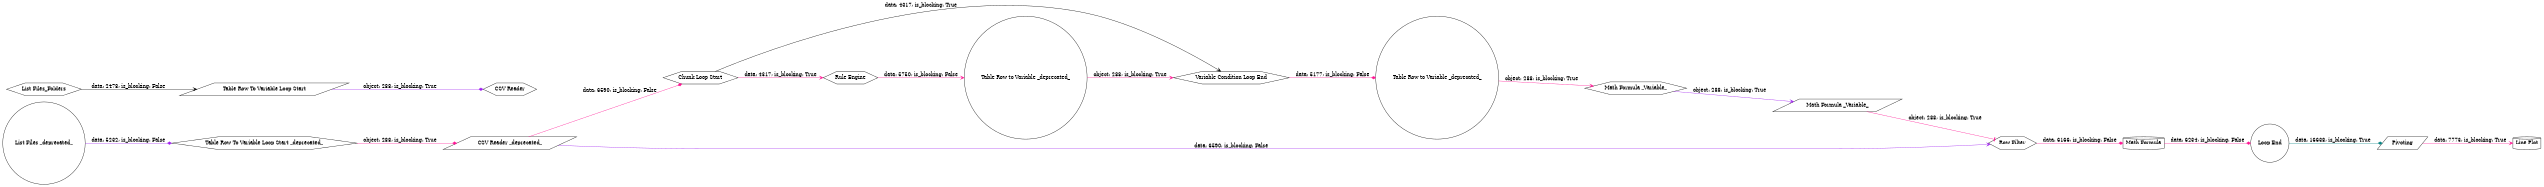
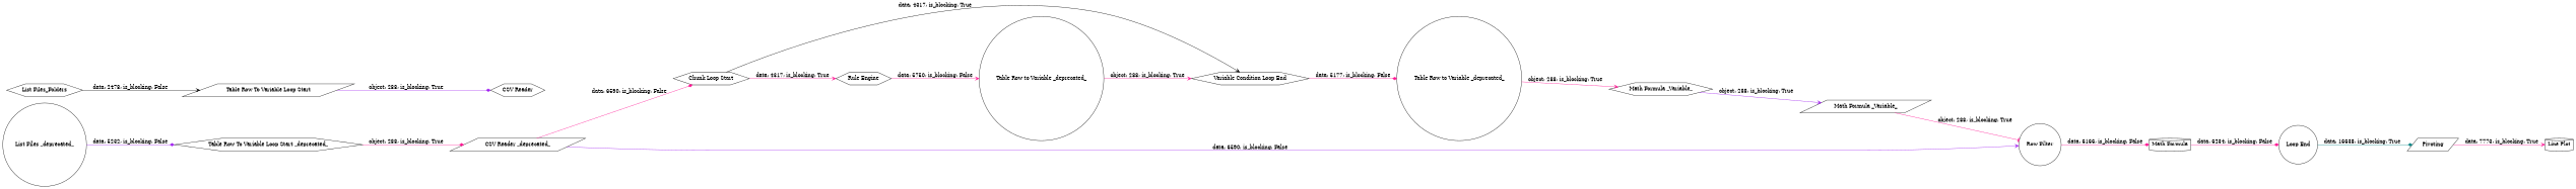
  digraph {
    rankdir=LR
    node [shape=hexagon]
    edge [arrowhead=vee color=deeppink]
    n1 [label=Pivoting shape=parallelogram]
    n2 [label="Line Plot" shape=cylinder]
    n3 [label="CSV Reader _deprecated_" shape=parallelogram]
    n4 [label="Chunk Loop Start"]
-   n5 [label="Row Filter"]
+   n5 [label="Row Filter" shape=circle]
    n6 [label="Variable Condition Loop End"]
    n7 [label="Rule Engine"]
    n8 [label="Math Formula" shape=cylinder]
    n9 [label="Table Row to Variable _deprecated_" shape=circle]
    n10 [label="Table Row to Variable _deprecated_" shape=circle]
    n11 [label="Loop End" shape=circle]
    n12 [label="Math Formula _Variable_"]
    n13 [label="Math Formula _Variable_" shape=parallelogram]
    n14 [label="CSV Reader"]
    n15 [label="List Files _deprecated_" shape=circle]
    n16 [label="Table Row To Variable Loop Start _deprecated_"]
    n17 [label="List Files_Folders"]
    n18 [label="Table Row To Variable Loop Start" shape=parallelogram]
    n1 -> n2 [label="data: 7773; is_blocking: True"]
    n3 -> n4 [arrowhead=diamond label="data: 6590; is_blocking: False"]
    n3 -> n5 [color=purple label="data: 6590; is_blocking: False"]
    n4 -> n6 [color=black label="data: 4317; is_blocking: True"]
    n4 -> n7 [label="data: 4317; is_blocking: True"]
    n5 -> n8 [arrowhead=diamond label="data: 6166; is_blocking: False"]
    n6 -> n10 [arrowhead=diamond label="data: 5177; is_blocking: False"]
    n7 -> n9 [label="data: 5750; is_blocking: False"]
    n8 -> n11 [arrowhead=diamond label="data: 6234; is_blocking: False"]
    n9 -> n6 [label="object: 288; is_blocking: True"]
    n10 -> n12 [label="object: 288; is_blocking: True"]
    n11 -> n1 [arrowhead=diamond color=teal label="data: 16638; is_blocking: True"]
    n12 -> n13 [color=purple label="object: 288; is_blocking: True"]
    n13 -> n5 [arrowhead=tee label="object: 288; is_blocking: True"]
    n15 -> n16 [arrowhead=diamond color=purple label="data: 5232; is_blocking: False"]
    n16 -> n3 [arrowhead=diamond label="object: 288; is_blocking: True"]
    n17 -> n18 [color=black label="data: 2478; is_blocking: False"]
    n18 -> n14 [arrowhead=diamond color=purple label="object: 288; is_blocking: True"]
  }
